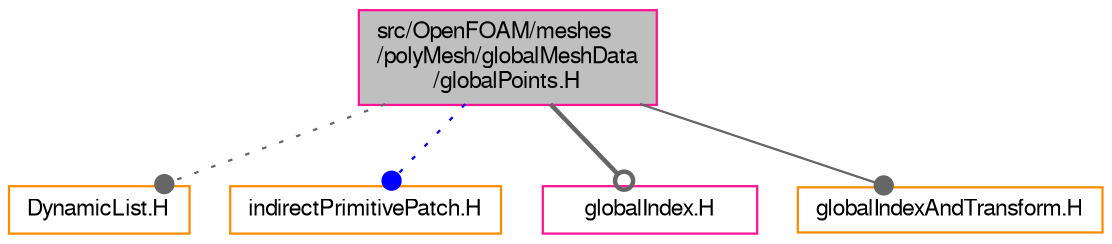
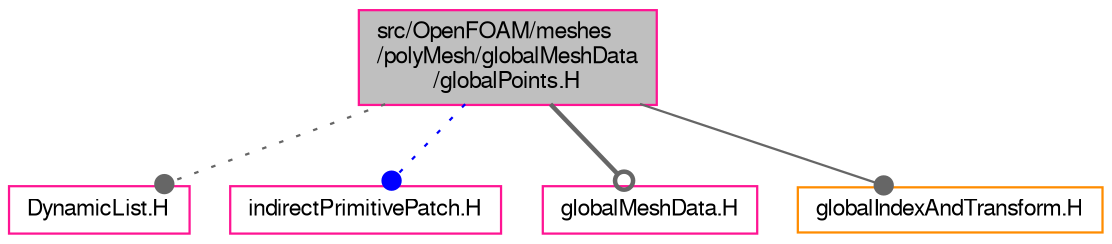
  digraph {
    node [color=deeppink fontname=FreeSans fontsize=10 shape=record]
    edge [arrowhead=dot color=gray40 fontname=FreeSans fontsize=10 labelfontname=FreeSans labelfontsize=10 style=dotted]
    n1 [fillcolor=grey75 fontcolor=black height=0.2 label="src/OpenFOAM/meshes\l/polyMesh/globalMeshData\l/globalPoints.H" style=filled width=0.4]
-   n2 [color=darkorange height=0.2 label="DynamicList.H" width=0.4]
-   n3 [color=darkorange height=0.2 label="indirectPrimitivePatch.H" width=0.4]
-   n4 [height=0.2 label="globalIndex.H" width=0.4]
+   n2 [height=0.2 label="DynamicList.H" width=0.4]
+   n3 [height=0.2 label="indirectPrimitivePatch.H" width=0.4]
+   n4 [height=0.2 label="globalMeshData.H" width=0.4]
    n5 [color=darkorange height=0.2 label="globalIndexAndTransform.H" width=0.4]
    n1 -> n2
    n1 -> n3 [color=blue]
    n1 -> n4 [arrowhead=odot style=bold]
    n1 -> n5 [style=solid]
  }
